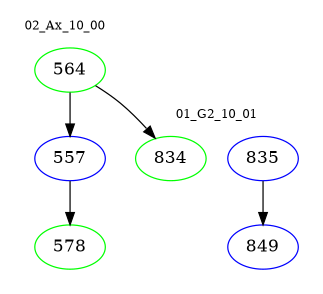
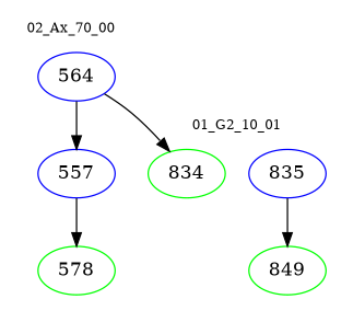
  digraph {
    node [color=green]
    edge [color=black]
-   n1 [label=564]
+   n1 [color=blue label=564]
    n2 [color=blue label=557]
    n3 [label=578]
    n4 [color=blue label=835]
-   n5 [color=blue label=849]
+   n5 [label=849]
    n6 [label=834]
    subgraph cluster_1 {
      color=white
      fontsize=10
-     label="02_Ax_10_00"
+     label="02_Ax_70_00"
      n1
      n2
      n3
    }
    subgraph cluster_2 {
      color=white
      fontsize=10
      label="01_G2_10_01"
      n4
      n5
      n6
    }
    n1 -> n2
    n1 -> n6
    n2 -> n3
    n4 -> n5
  }
